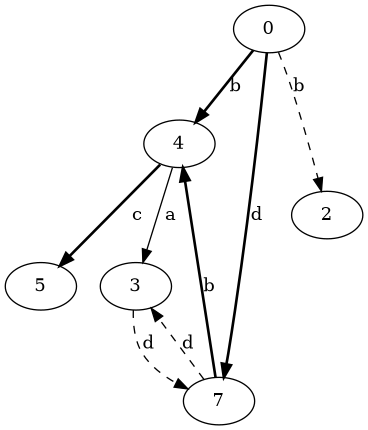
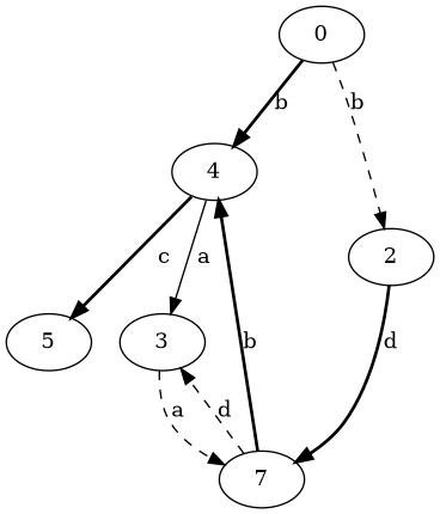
  strict digraph {
    edge [style=bold]
    4
    5
    3
    7
    0
    2
    4 -> 5 [label=c]
    4 -> 3 [label=a style=solid]
-   3 -> 7 [label=d style=dashed]
+   3 -> 7 [label=a style=dashed]
    7 -> 4 [label=b]
    7 -> 3 [label=d style=dashed]
    0 -> 4 [label=b]
-   0 -> 7 [label=d]
+   2 -> 7 [label=d]
    0 -> 2 [label=b style=dashed]
  }
